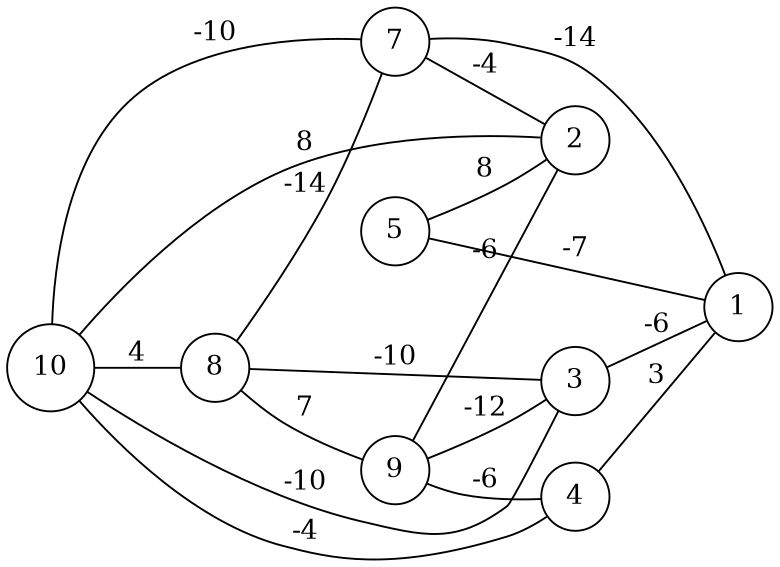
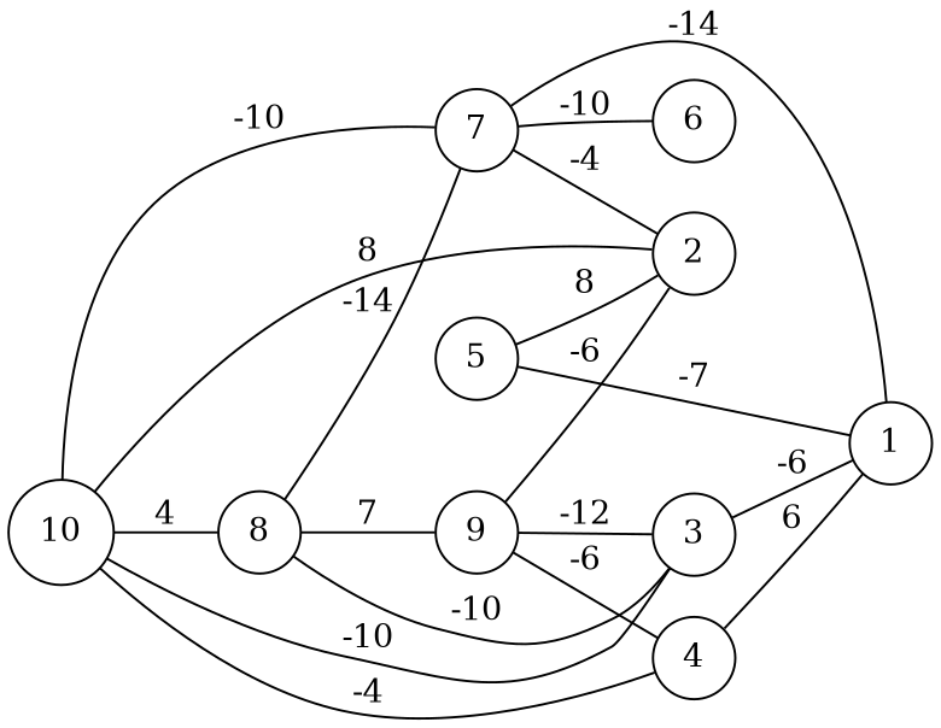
  graph {
    fontname="DejaVu Serif"
    rankdir=LR
    node [fontname="DejaVu Serif" shape=circle]
    edge [fontname="DejaVu Serif"]
    10
    2
    3
    4
    7
    8
    1
+   6
    9
    5
    10 -- 2 [label=8]
    10 -- 3 [label=-10]
    10 -- 4 [label=-4]
    10 -- 7 [label=-10]
    10 -- 8 [label=4]
    3 -- 1 [label=-6]
-   4 -- 1 [label=3]
+   4 -- 1 [label=6]
    7 -- 2 [label=-4]
    7 -- 1 [label=-14]
+   7 -- 6 [label=-10]
    8 -- 3 [label=-10]
    8 -- 7 [label=-14]
    8 -- 9 [label=7]
    9 -- 2 [label=-6]
    9 -- 3 [label=-12]
    9 -- 4 [label=-6]
    5 -- 2 [label=8]
    5 -- 1 [label=-7]
  }
